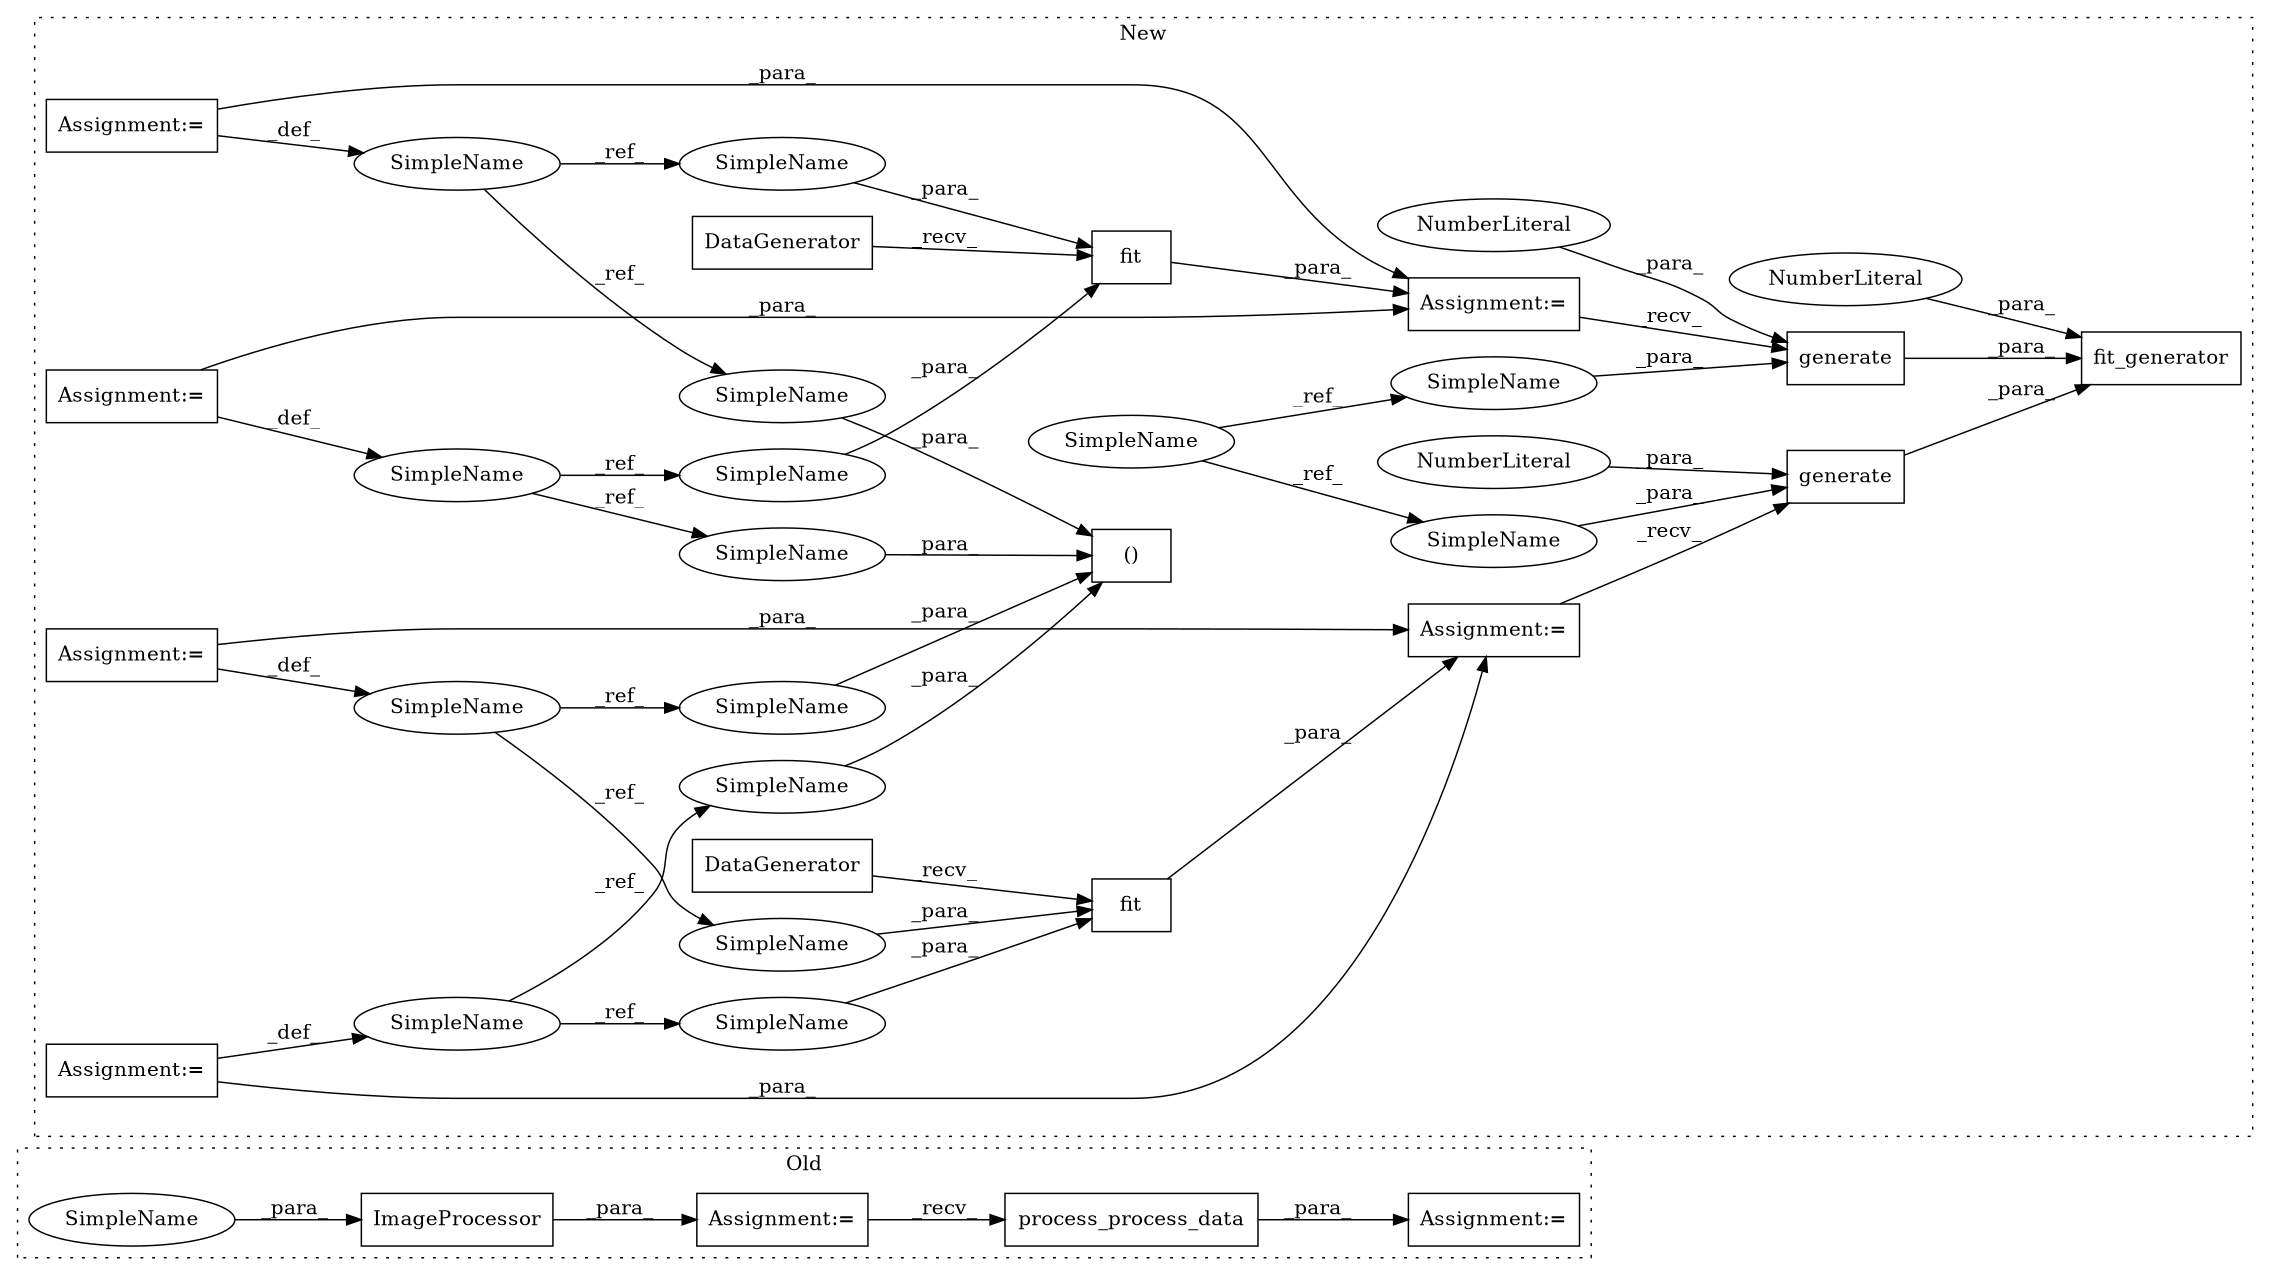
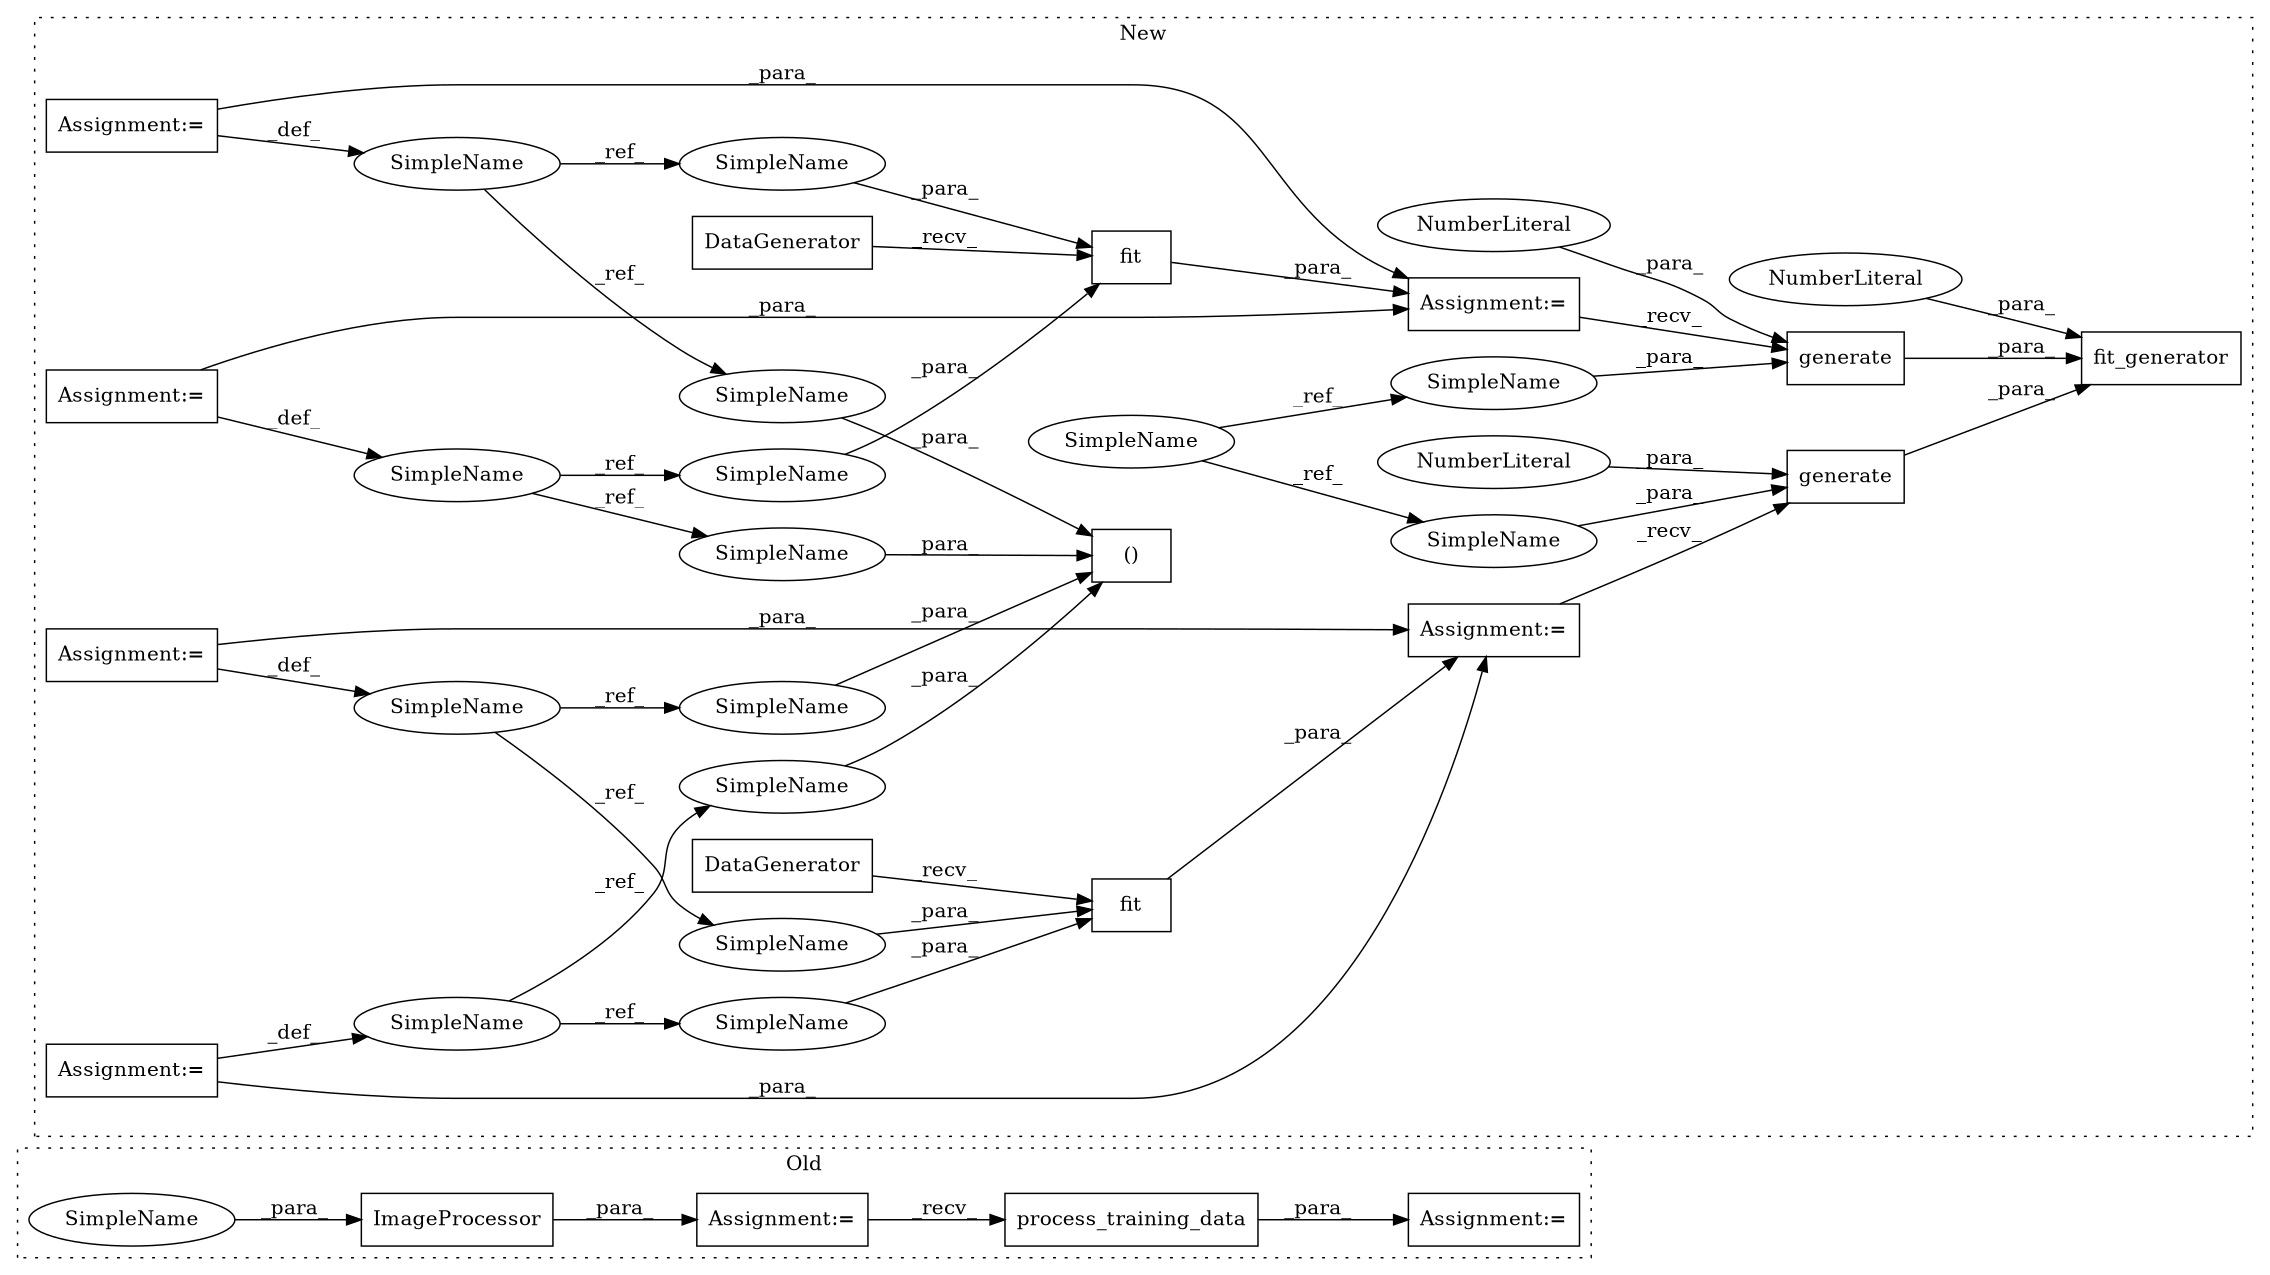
  digraph {
    rankdir=LR
    node [a=42 l=7 s=1282 shape=ellipse]
-   n1 [a=32 l=23 label=process_process_data s=1329 shape=box]
+   n1 [a=32 l=23 label=process_training_data s=1329 shape=box]
    n2 [a=7 l=1 label="Assignment:=" s=1313 shape=box]
    n3 [a=32 l="15,1" label=ImageProcessor s="1252,1295" shape=box]
    n4 [a=7 l=1 label="Assignment:=" s=1251 shape=box]
    n5 [l=17 label=SimpleName s=1278]
    n6 [a=106 l=65 label="()" shape=box]
    n7 [label=SimpleName s=279]
    n8 [a=32 l="4,1" label=fit s="1443,1462" shape=box]
    n9 [label=SimpleName s=560]
    n10 [a=32 l="14,1" label=fit_generator s="1621,1716" shape=box]
    n11 [a=34 l=2 label=NumberLiteral s=1714]
    n12 [l=6 label=SimpleName s=462]
    n13 [a=32 l="4,1" label=fit s="1494,1511" shape=box]
    n14 [l=6 label=SimpleName s=263]
    n15 [a=32 l=15 label=DataGenerator s=1478 shape=box]
    n16 [a=7 l=6 label="Assignment:=" s=462 shape=box]
    n17 [a=32 l=15 label=DataGenerator s=1427 shape=box]
    n18 [a=7 l=1 label="Assignment:=" s=1426 shape=box]
    n19 [a=7 label="Assignment:=" s=560 shape=box]
    n20 [a=32 l="9,1" label=generate s="1645,1673" shape=box]
    n21 [a=34 l=1 label=NumberLiteral s=1672]
    n22 [l=17 label=SimpleName s=707]
    n23 [a=32 l="9,1" label=generate s="1684,1712" shape=box]
    n24 [a=34 l=1 label=NumberLiteral s=1711]
    n25 [a=7 l=6 label="Assignment:=" s=263 shape=box]
    n26 [a=7 l=1 label="Assignment:=" s=1477 shape=box]
    n27 [a=7 label="Assignment:=" s=279 shape=box]
    n28 [l=6 label=SimpleName s=1498]
    n29 [l=6 label=SimpleName s=1302]
    n30 [l=17 label=SimpleName s=1654]
    n31 [l=17 label=SimpleName s=1693]
    n32 [label=SimpleName s=1447]
    n33 [label=SimpleName]
    n34 [l=6 label=SimpleName s=1505]
    n35 [l=6 label=SimpleName s=1341]
    n36 [label=SimpleName s=1455]
    n37 [label=SimpleName s=1321]
    subgraph cluster_1 {
      label=Old
      style=dotted
      n1
      n2
      n3
      n4
      n5
    }
    subgraph cluster_2 {
      label=New
      style=dotted
      n6
      n7
      n8
      n9
      n10
      n11
      n12
      n13
      n14
      n15
      n16
      n17
      n18
      n19
      n20
      n21
      n22
      n23
      n24
      n25
      n26
      n27
      n28
      n29
      n30
      n31
      n32
      n33
      n34
      n35
      n36
      n37
    }
    n1 -> n2 [label=_para_]
    n3 -> n4 [label=_para_]
    n4 -> n1 [label=_recv_]
    n5 -> n3 [label=_para_]
    n7 -> n36 [label=_ref_]
    n7 -> n37 [label=_ref_]
    n8 -> n18 [label=_para_]
    n9 -> n32 [label=_ref_]
    n9 -> n33 [label=_ref_]
    n11 -> n10 [label=_para_]
    n12 -> n34 [label=_ref_]
    n12 -> n35 [label=_ref_]
    n13 -> n26 [label=_para_]
    n14 -> n28 [label=_ref_]
    n14 -> n29 [label=_ref_]
    n15 -> n13 [label=_recv_]
    n16 -> n12 [label=_def_]
    n16 -> n26 [label=_para_]
    n17 -> n8 [label=_recv_]
    n18 -> n20 [label=_recv_]
    n19 -> n9 [label=_def_]
    n19 -> n18 [label=_para_]
    n20 -> n10 [label=_para_]
    n21 -> n20 [label=_para_]
    n22 -> n30 [label=_ref_]
    n22 -> n31 [label=_ref_]
    n23 -> n10 [label=_para_]
    n24 -> n23 [label=_para_]
    n25 -> n14 [label=_def_]
    n25 -> n26 [label=_para_]
    n26 -> n23 [label=_recv_]
    n27 -> n7 [label=_def_]
    n27 -> n18 [label=_para_]
    n28 -> n13 [label=_para_]
    n29 -> n6 [label=_para_]
    n30 -> n20 [label=_para_]
    n31 -> n23 [label=_para_]
    n32 -> n8 [label=_para_]
    n33 -> n6 [label=_para_]
    n34 -> n13 [label=_para_]
    n35 -> n6 [label=_para_]
    n36 -> n8 [label=_para_]
    n37 -> n6 [label=_para_]
  }
